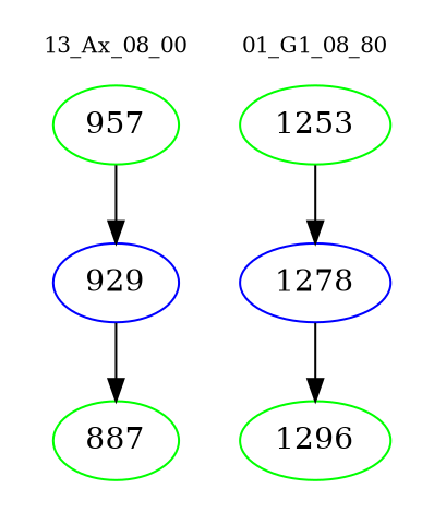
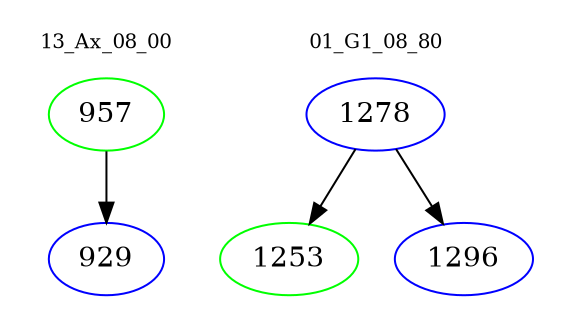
  digraph {
    node [color=green]
    edge [color=black]
    n1 [color=blue label=929]
-   n2 [label=887]
    n3 [label=957]
    n4 [color=blue label=1278]
    n5 [label=1253]
-   n6 [label=1296]
+   n6 [color=blue label=1296]
    subgraph cluster_1 {
      color=white
      fontsize=10
      label="13_Ax_08_00"
      n1
-     n2
      n3
    }
    subgraph cluster_2 {
      color=white
      fontsize=10
      label="01_G1_08_80"
      n4
      n5
      n6
    }
-   n1 -> n2
    n3 -> n1
-   n5 -> n4
+   n4 -> n5
    n4 -> n6
  }
